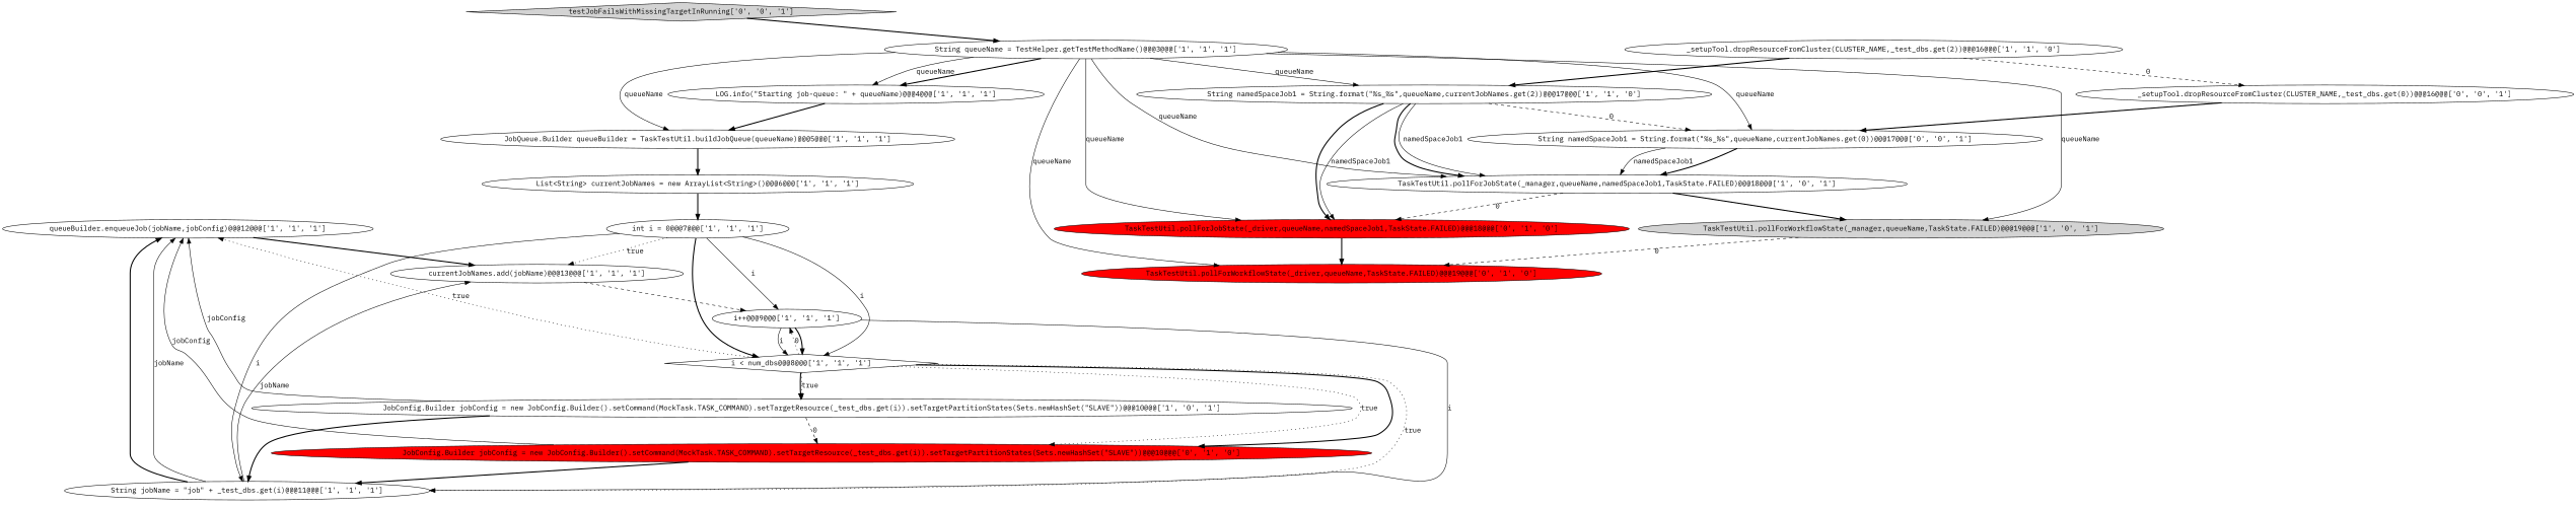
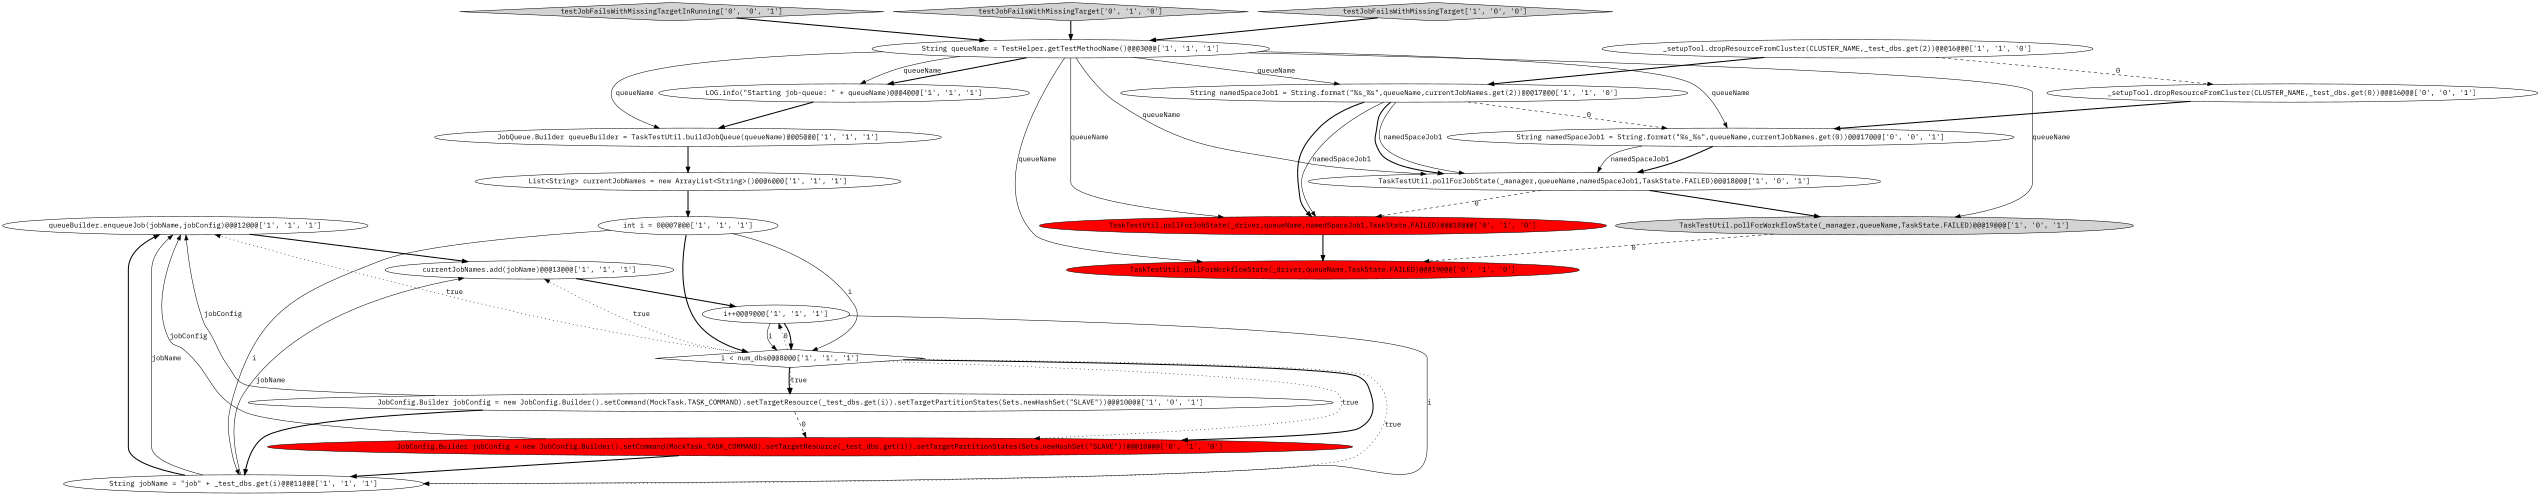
  digraph {
    fontname="IBM Plex Mono"
    node [fillcolor=white fontname="IBM Plex Mono" shape=ellipse style=filled]
    edge [fontname="IBM Plex Mono" style=bold]
    n1 [label="queueBuilder.enqueueJob(jobName,jobConfig)@@@12@@@['1', '1', '1']"]
    n2 [label="currentJobNames.add(jobName)@@@13@@@['1', '1', '1']"]
    n3 [label="i++@@@9@@@['1', '1', '1']"]
    n4 [label="String queueName = TestHelper.getTestMethodName()@@@3@@@['1', '1', '1']"]
    n5 [label="String namedSpaceJob1 = String.format(\"%s_%s\",queueName,currentJobNames.get(2))@@@17@@@['1', '1', '0']"]
    n6 [label="LOG.info(\"Starting job-queue: \" + queueName)@@@4@@@['1', '1', '1']"]
    n7 [fillcolor=red label="TaskTestUtil.pollForWorkflowState(_driver,queueName,TaskState.FAILED)@@@19@@@['0', '1', '0']"]
    n8 [label="TaskTestUtil.pollForJobState(_manager,queueName,namedSpaceJob1,TaskState.FAILED)@@@18@@@['1', '0', '1']"]
    n9 [label="JobQueue.Builder queueBuilder = TaskTestUtil.buildJobQueue(queueName)@@@5@@@['1', '1', '1']"]
    n10 [label="String namedSpaceJob1 = String.format(\"%s_%s\",queueName,currentJobNames.get(0))@@@17@@@['0', '0', '1']"]
    n11 [fillcolor=red label="TaskTestUtil.pollForJobState(_driver,queueName,namedSpaceJob1,TaskState.FAILED)@@@18@@@['0', '1', '0']"]
    n12 [fillcolor=lightgray label="TaskTestUtil.pollForWorkflowState(_manager,queueName,TaskState.FAILED)@@@19@@@['1', '0', '1']"]
    n13 [label="List<String> currentJobNames = new ArrayList<String>()@@@6@@@['1', '1', '1']"]
    n14 [fillcolor=lightgray label="testJobFailsWithMissingTargetInRunning['0', '0', '1']" shape=diamond]
    n15 [label="int i = 0@@@7@@@['1', '1', '1']"]
    n16 [label="String jobName = \"job\" + _test_dbs.get(i)@@@11@@@['1', '1', '1']"]
    n17 [label="i < num_dbs@@@8@@@['1', '1', '1']" shape=diamond]
    n18 [label="_setupTool.dropResourceFromCluster(CLUSTER_NAME,_test_dbs.get(2))@@@16@@@['1', '1', '0']"]
    n19 [label="_setupTool.dropResourceFromCluster(CLUSTER_NAME,_test_dbs.get(0))@@@16@@@['0', '0', '1']"]
    n20 [fillcolor=red label="JobConfig.Builder jobConfig = new JobConfig.Builder().setCommand(MockTask.TASK_COMMAND).setTargetResource(_test_dbs.get(i)).setTargetPartitionStates(Sets.newHashSet(\"SLAVE\"))@@@10@@@['0', '1', '0']"]
    n21 [label="JobConfig.Builder jobConfig = new JobConfig.Builder().setCommand(MockTask.TASK_COMMAND).setTargetResource(_test_dbs.get(i)).setTargetPartitionStates(Sets.newHashSet(\"SLAVE\"))@@@10@@@['1', '0', '1']"]
+   n22 [fillcolor=lightgray label="testJobFailsWithMissingTarget['0', '1', '0']" shape=diamond]
+   n23 [fillcolor=lightgray label="testJobFailsWithMissingTarget['1', '0', '0']" shape=diamond]
    n1 -> n2
-   n2 -> n3 [style=dashed]
+   n2 -> n3
    n3 -> n16 [label=i style=solid]
    n3 -> n17
    n3 -> n17 [label=i style=solid]
    n4 -> n5 [label=queueName style=solid]
    n4 -> n6
    n4 -> n6 [label=queueName style=solid]
    n4 -> n7 [label=queueName style=solid]
    n4 -> n8 [label=queueName style=solid]
    n4 -> n9 [label=queueName style=solid]
    n4 -> n10 [label=queueName style=solid]
    n4 -> n11 [label=queueName style=solid]
    n4 -> n12 [label=queueName style=solid]
    n5 -> n8 [label=namedSpaceJob1 style=solid]
    n5 -> n8
    n5 -> n10 [label=0 style=dashed]
    n5 -> n11 [label=namedSpaceJob1 style=solid]
    n5 -> n11
    n6 -> n9
    n8 -> n11 [label=0 style=dashed]
    n8 -> n12
    n9 -> n13
    n10 -> n8
    n10 -> n8 [label=namedSpaceJob1 style=solid]
    n11 -> n7
    n12 -> n7 [label=0 style=dashed]
    n13 -> n15
    n14 -> n4
-   n15 -> n3 [label=i style=solid]
    n15 -> n16 [label=i style=solid]
    n15 -> n17 [label=i style=solid]
    n15 -> n17
    n16 -> n1 [label=jobName style=solid]
    n16 -> n1
    n16 -> n2 [label=jobName style=solid]
    n17 -> n1 [label=true style=dotted]
-   n15 -> n2 [label=true style=dotted]
+   n17 -> n2 [label=true style=dotted]
    n17 -> n3 [label=0 style=dotted]
    n17 -> n16 [label=true style=dotted]
    n17 -> n20
    n17 -> n20 [label=true style=dotted]
    n17 -> n21
    n17 -> n21 [label=true style=dotted]
    n18 -> n5
    n18 -> n19 [label=0 style=dashed]
    n19 -> n10
    n20 -> n1 [label=jobConfig style=solid]
    n20 -> n16
    n21 -> n1 [label=jobConfig style=solid]
    n21 -> n16
    n21 -> n20 [label=0 style=dashed]
+   n22 -> n4
+   n23 -> n4
  }
